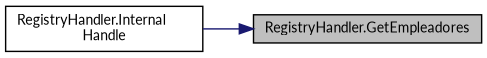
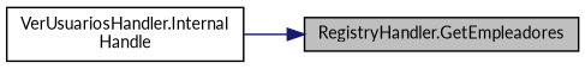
  digraph {
    rankdir=RL
    fontname=Lato
    node [color=black fontname=Lato fontsize=10 shape=record style=filled]
    n1 [fillcolor=grey75 fontcolor=black height=0.2 label="RegistryHandler.GetEmpleadores" width=0.4]
-   n2 [fillcolor=white height=0.2 label="RegistryHandler.Internal\lHandle" width=0.4]
+   n2 [fillcolor=white height=0.2 label="VerUsuariosHandler.Internal\lHandle" width=0.4]
    n1 -> n2 [color=midnightblue dir=back fontname=Lato fontsize=10 labelfontname=Helvetica labelfontsize=10 style=solid]
  }
